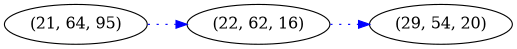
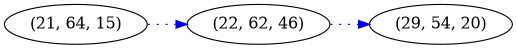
  digraph {
    rankdir=LR
    edge [color=blue style=dotted]
-   "(21, 64, 15)" [label="(21, 64, 95)"]
-   "(22, 62, 16)"
+   "(21, 64, 15)"
+   "(22, 62, 16)" [label="(22, 62, 46)"]
    "(29, 54, 20)"
    "(21, 64, 15)" -> "(22, 62, 16)"
    "(22, 62, 16)" -> "(29, 54, 20)"
  }
